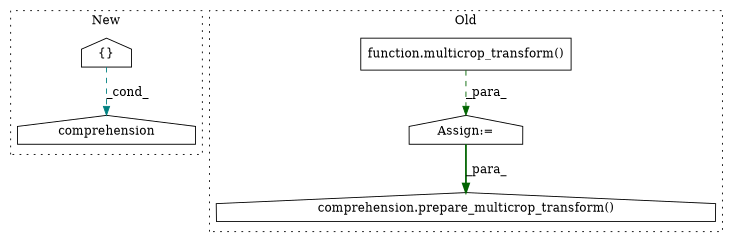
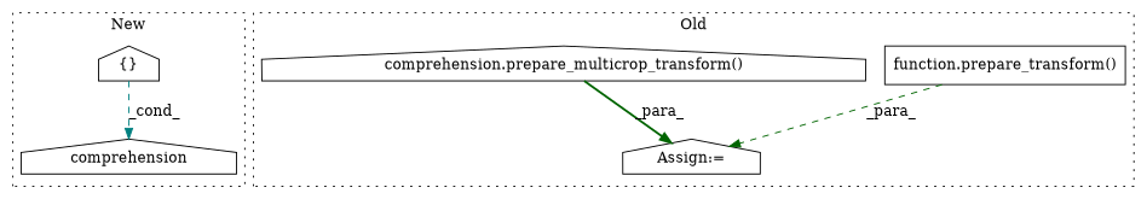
  digraph {
    node [a=75 l=3 shape=house]
    edge [color=darkgreen style=dashed]
    n1 [a=59 l="1,0" label="{}" s="5385,5396"]
    n2 [a=45 label=comprehension s=4842]
-   n3 [l="18,37" label="function.multicrop_transform()" s="4412,4437" shape=box]
+   n3 [l="18,37" label="function.prepare_transform()" s="4412,4437" shape=box]
    n4 [a=68 label="Assign:=" s=4409]
    n5 [l="41,73" label="comprehension.prepare_multicrop_transform()" s="4578,4620"]
    subgraph cluster_1 {
      label=New
      style=dotted
      n1
      n2
    }
    subgraph cluster_2 {
      label=Old
      style=dotted
      n3
      n4
      n5
    }
    n1 -> n2 [color=teal label=_cond_]
    n3 -> n4 [label=_para_]
-   n4 -> n5 [label=_para_ style=bold]
+   n5 -> n4 [label=_para_ style=bold]
  }
